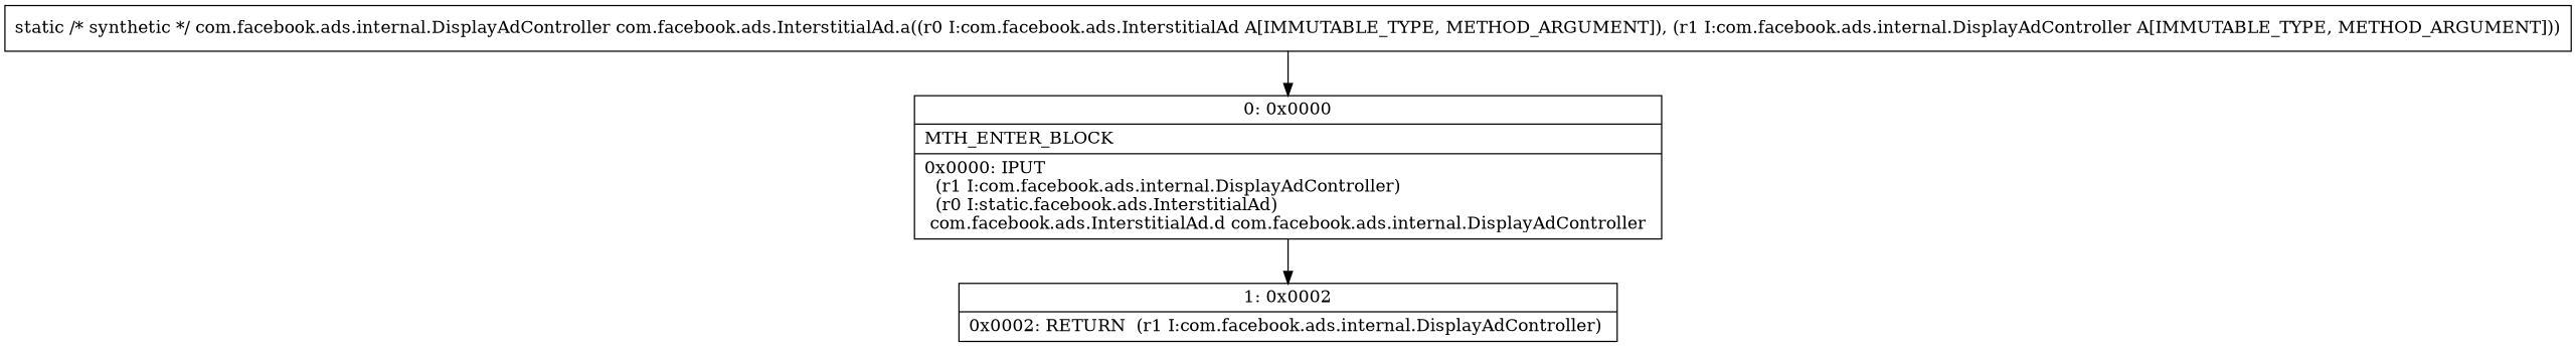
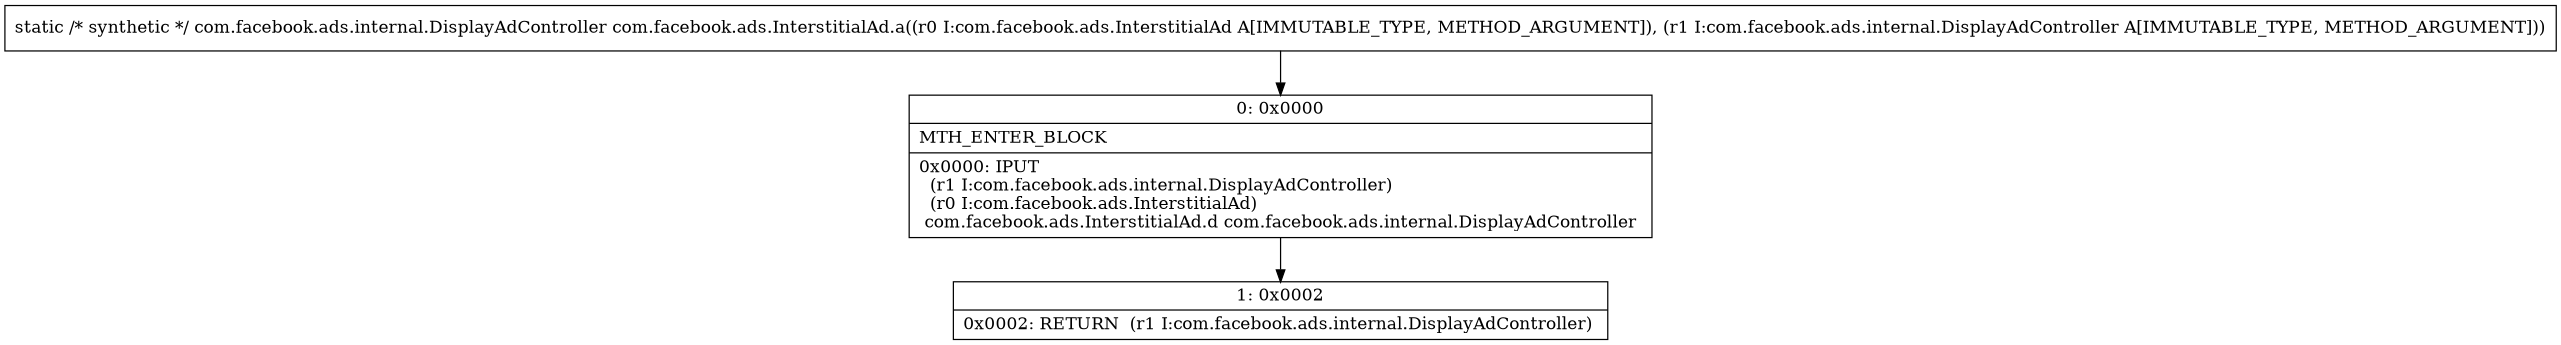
  digraph {
    node [shape=record]
-   n1 [label="{0\:\ 0x0000|MTH_ENTER_BLOCK\l|0x0000: IPUT  \l  (r1 I:com.facebook.ads.internal.DisplayAdController)\l  (r0 I:static.facebook.ads.InterstitialAd)\l com.facebook.ads.InterstitialAd.d com.facebook.ads.internal.DisplayAdController \l}"]
+   n1 [label="{0\:\ 0x0000|MTH_ENTER_BLOCK\l|0x0000: IPUT  \l  (r1 I:com.facebook.ads.internal.DisplayAdController)\l  (r0 I:com.facebook.ads.InterstitialAd)\l com.facebook.ads.InterstitialAd.d com.facebook.ads.internal.DisplayAdController \l}"]
    n2 [label="{1\:\ 0x0002|0x0002: RETURN  (r1 I:com.facebook.ads.internal.DisplayAdController) \l}"]
    n3 [label="{static \/* synthetic *\/ com.facebook.ads.internal.DisplayAdController com.facebook.ads.InterstitialAd.a((r0 I:com.facebook.ads.InterstitialAd A[IMMUTABLE_TYPE, METHOD_ARGUMENT]), (r1 I:com.facebook.ads.internal.DisplayAdController A[IMMUTABLE_TYPE, METHOD_ARGUMENT])) }"]
    n1 -> n2
    n3 -> n1
  }
